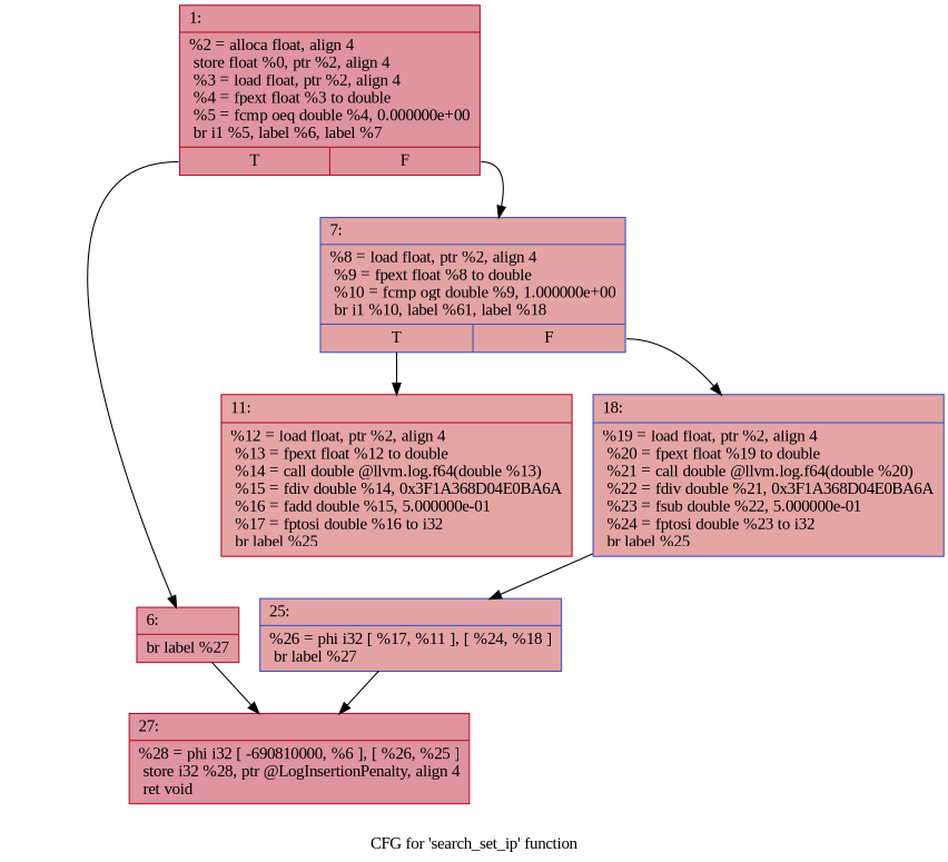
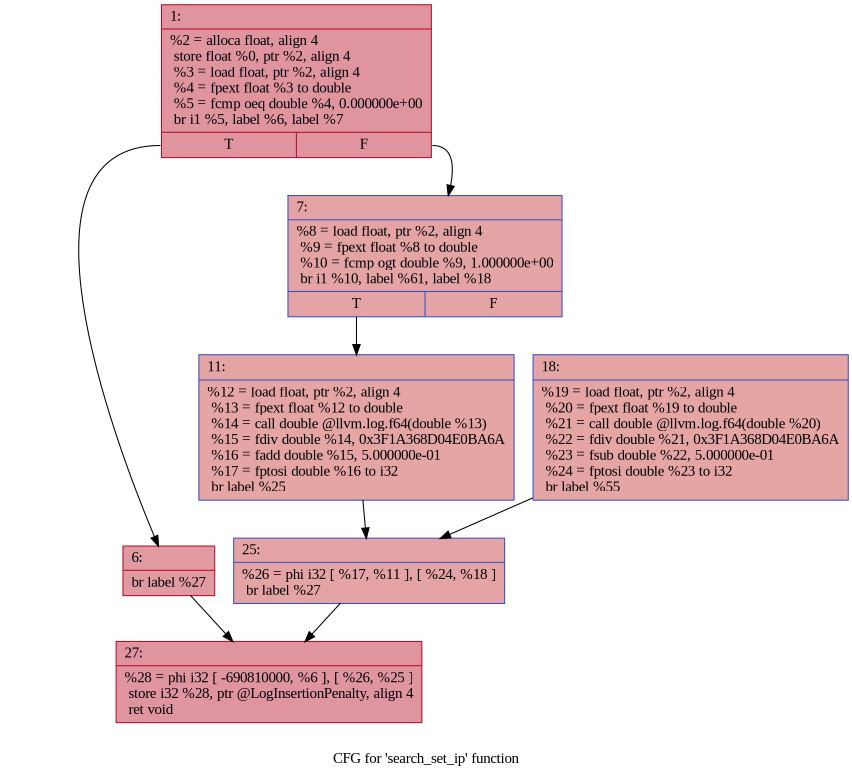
  digraph {
    fontname="Liberation Serif"
    label="CFG for 'search_set_ip' function"
    node [color="#3d50c3ff" fillcolor="#b70d2870" fontname="Liberation Serif" shape=record style=filled]
    edge [fontname="Liberation Serif"]
    n1 [color="#b70d28ff" label="{1:\l|  %2 = alloca float, align 4\l  store float %0, ptr %2, align 4\l  %3 = load float, ptr %2, align 4\l  %4 = fpext float %3 to double\l  %5 = fcmp oeq double %4, 0.000000e+00\l  br i1 %5, label %6, label %7\l|{<s0>T|<s1>F}}"]
    n2 [color="#b70d28ff" fillcolor="#bb1b2c70" label="{6:\l|  br label %27\l}"]
    n3 [fillcolor="#c32e3170" label="{7:\l|  %8 = load float, ptr %2, align 4\l  %9 = fpext float %8 to double\l  %10 = fcmp ogt double %9, 1.000000e+00\l  br i1 %10, label %61, label %18\l|{<s0>T|<s1>F}}"]
    n4 [color="#b70d28ff" label="{27:\l|  %28 = phi i32 [ -690810000, %6 ], [ %26, %25 ]\l  store i32 %28, ptr @LogInsertionPenalty, align 4\l  ret void\l}"]
-   n5 [color="#b70d28ff" fillcolor="#c5333470" label="{11:\l|  %12 = load float, ptr %2, align 4\l  %13 = fpext float %12 to double\l  %14 = call double @llvm.log.f64(double %13)\l  %15 = fdiv double %14, 0x3F1A368D04E0BA6A\l  %16 = fadd double %15, 5.000000e-01\l  %17 = fptosi double %16 to i32\l  br label %25\l}"]
-   n6 [fillcolor="#c5333470" label="{18:\l|  %19 = load float, ptr %2, align 4\l  %20 = fpext float %19 to double\l  %21 = call double @llvm.log.f64(double %20)\l  %22 = fdiv double %21, 0x3F1A368D04E0BA6A\l  %23 = fsub double %22, 5.000000e-01\l  %24 = fptosi double %23 to i32\l  br label %25\l}"]
+   n5 [fillcolor="#c5333470" label="{11:\l|  %12 = load float, ptr %2, align 4\l  %13 = fpext float %12 to double\l  %14 = call double @llvm.log.f64(double %13)\l  %15 = fdiv double %14, 0x3F1A368D04E0BA6A\l  %16 = fadd double %15, 5.000000e-01\l  %17 = fptosi double %16 to i32\l  br label %25\l}"]
+   n6 [fillcolor="#c5333470" label="{18:\l|  %19 = load float, ptr %2, align 4\l  %20 = fpext float %19 to double\l  %21 = call double @llvm.log.f64(double %20)\l  %22 = fdiv double %21, 0x3F1A368D04E0BA6A\l  %23 = fsub double %22, 5.000000e-01\l  %24 = fptosi double %23 to i32\l  br label %55\l}"]
    n7 [fillcolor="#c32e3170" label="{25:\l|  %26 = phi i32 [ %17, %11 ], [ %24, %18 ]\l  br label %27\l}"]
    n1 -> n2 [tailport=s0]
    n1 -> n3 [tailport=s1]
    n2 -> n4
    n3 -> n5 [tailport=s0]
-   n3 -> n6 [tailport=s1]
+   n5 -> n7
    n6 -> n7
    n7 -> n4
  }
